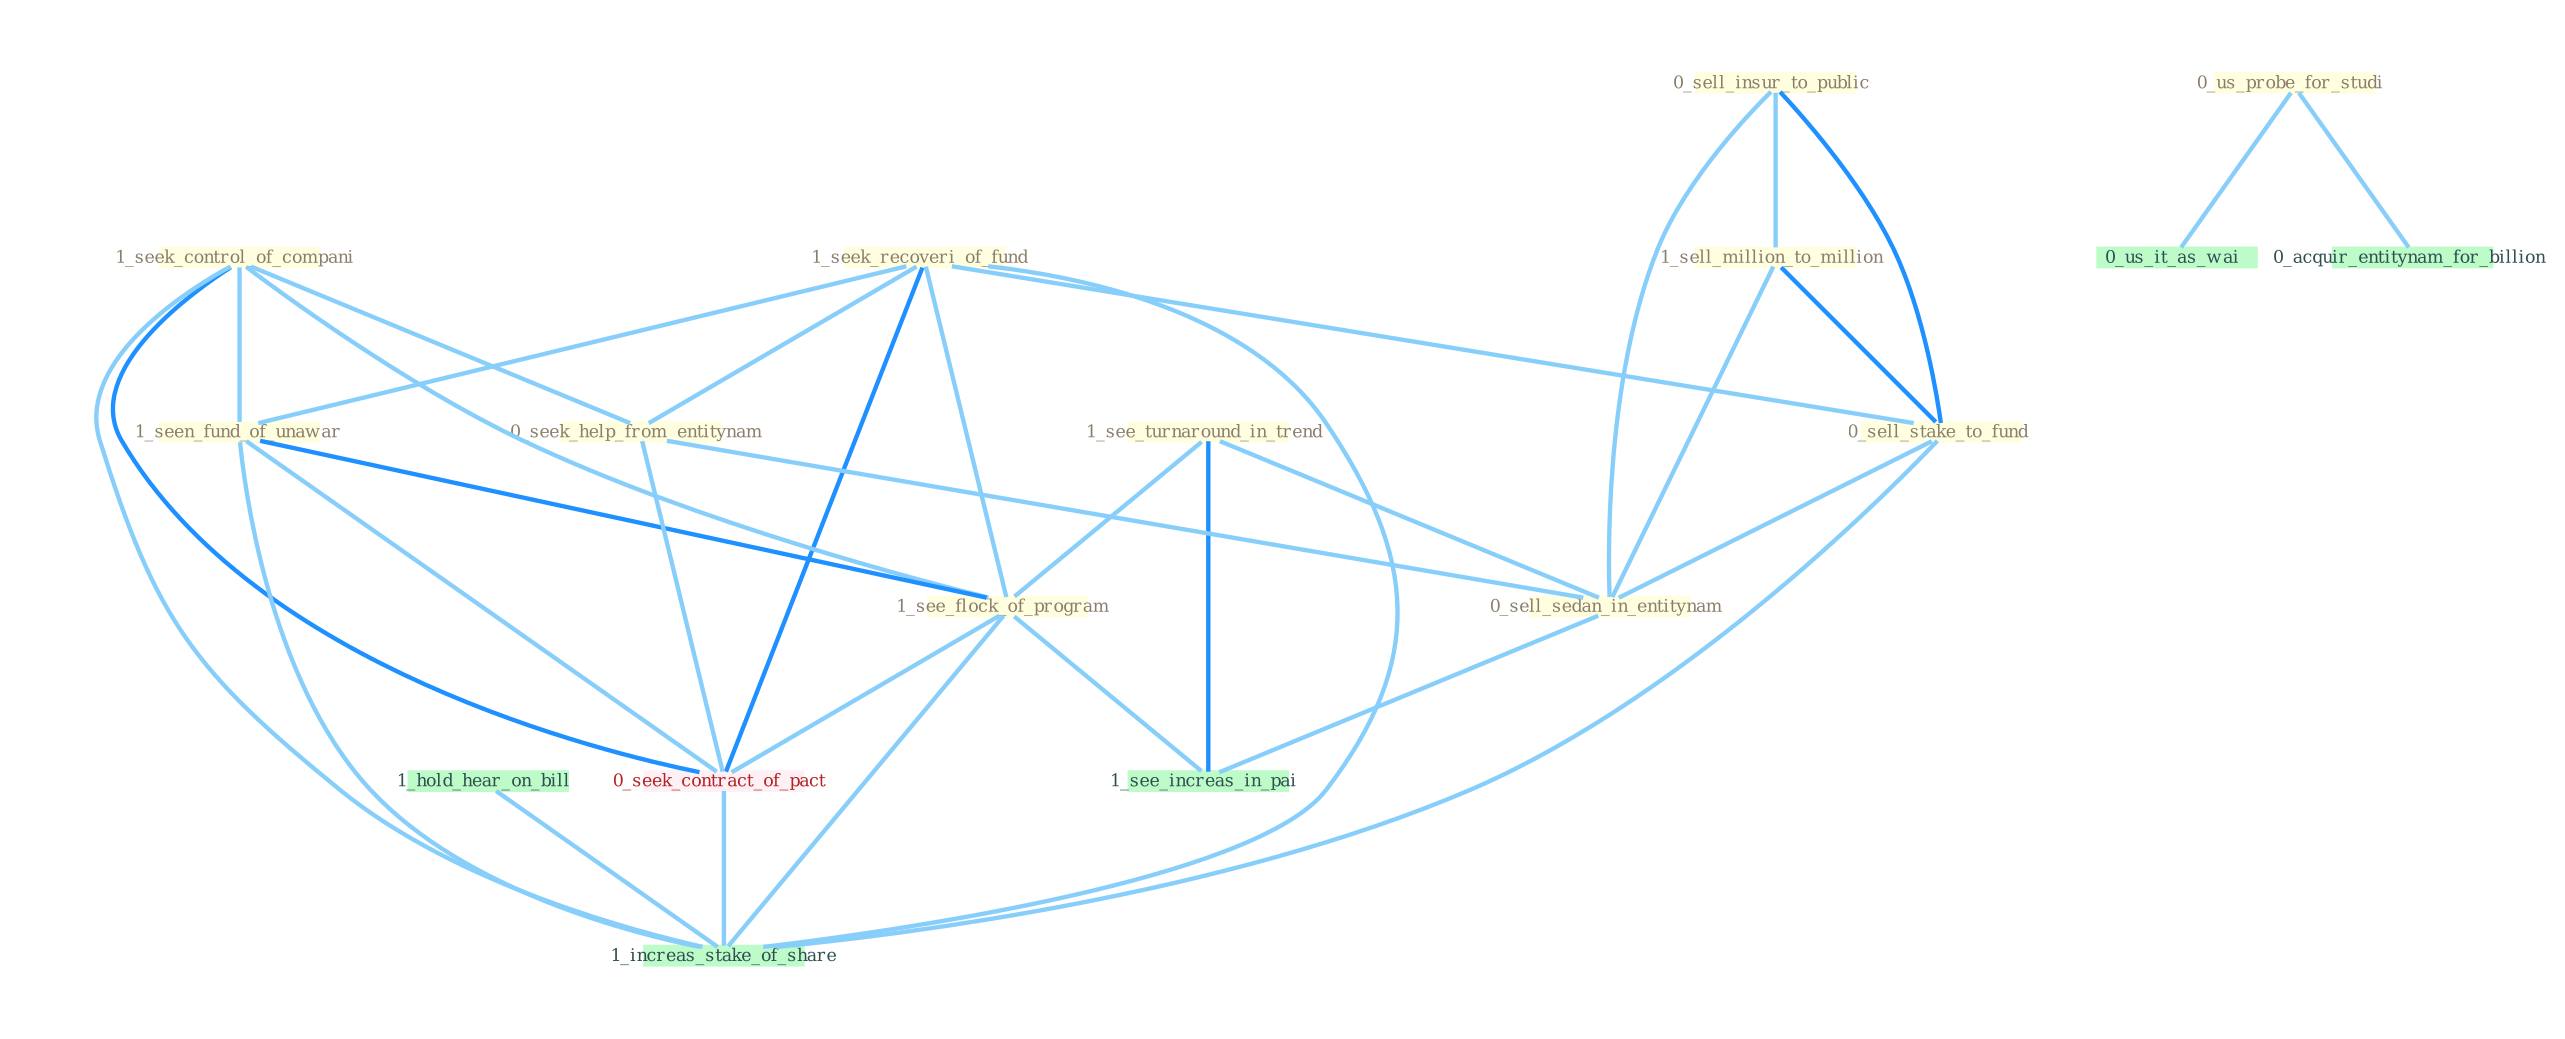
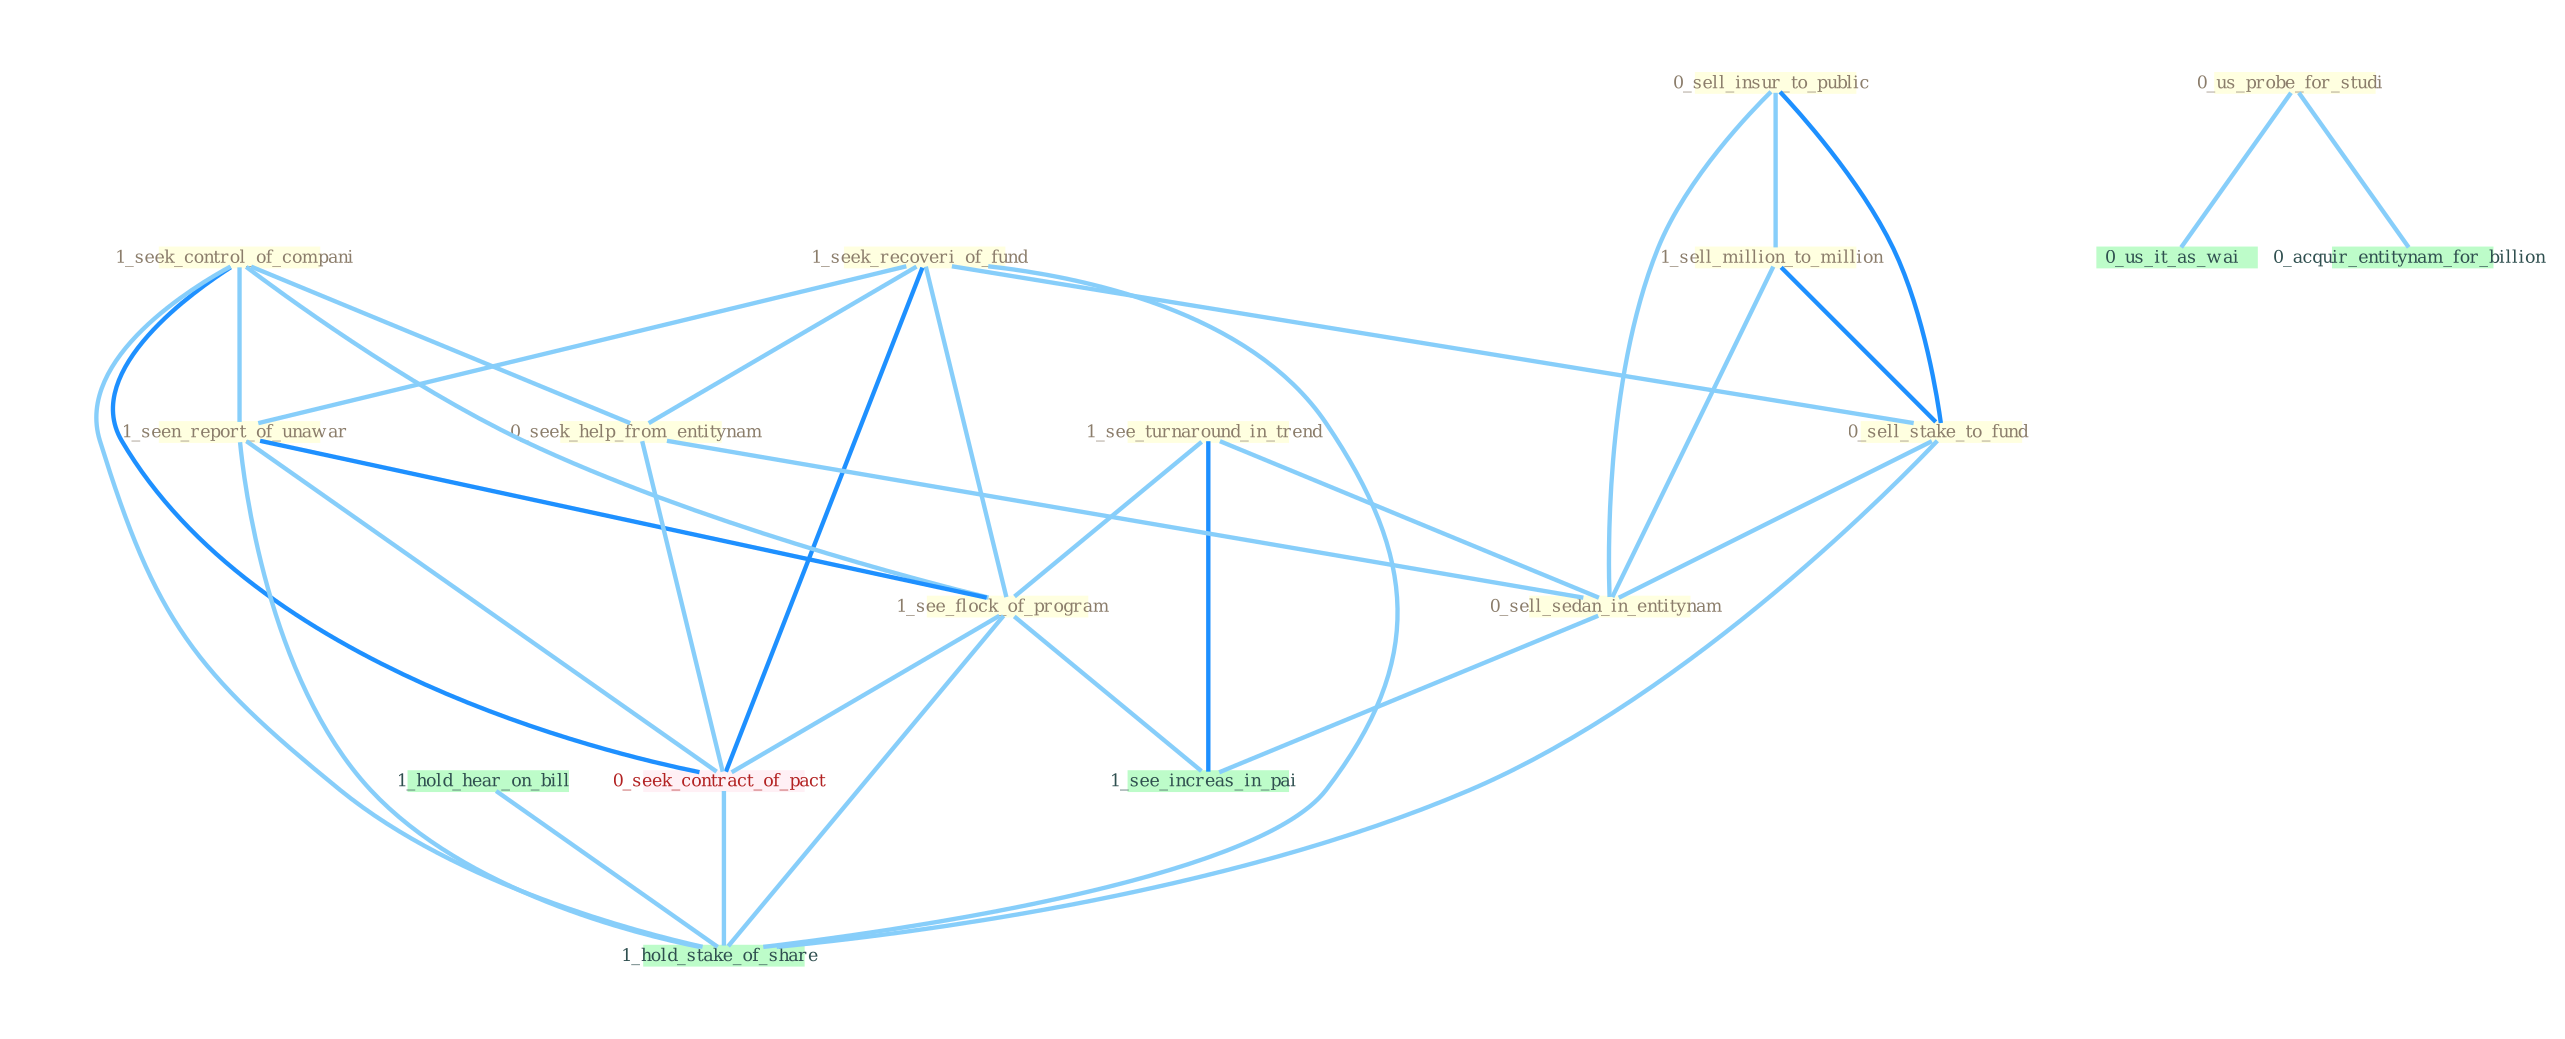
  graph {
    node [color="#ffffe0" fixedsize=true fontcolor="#8b7d6b" fontsize=4 shape=polygon style=filled]
    edge [color="#87cefa" w=1]
    "1_seek_recoveri_of_fund " [height=.06 width=.5]
    "1_see_turnaround_in_trend " [height=.06 width=.5]
    "0_sell_insur_to_public " [height=.06 width=.5]
    "1_seek_control_of_compani " [height=.06 width=.5]
-   "1_seen_report_of_unawar " [height=.06 width=.5 label="1_seen_fund_of_unawar"]
+   "1_seen_report_of_unawar " [height=.06 width=.5]
    "1_sell_million_to_million " [height=.06 width=.5]
    "0_sell_stake_to_fund " [height=.06 width=.5]
    "1_see_flock_of_program " [height=.06 width=.5]
    "0_seek_help_from_entitynam " [height=.06 width=.5]
    "0_us_probe_for_studi " [height=.06 width=.5]
    "0_sell_sedan_in_entitynam " [height=.06 width=.5]
    "0_seek_contract_of_pact " [color="#fff0f5" fontcolor="#b22222" height=.06 width=.5]
-   "1_hold_stake_of_share " [color="#BDFCC9" fontcolor="#2f4f4f" height=.06 width=.5 label="1_increas_stake_of_share"]
+   "1_hold_stake_of_share " [color="#BDFCC9" fontcolor="#2f4f4f" height=.06 width=.5]
    "1_see_increas_in_pai " [color="#BDFCC9" fontcolor="#2f4f4f" height=.06 width=.5]
    "0_us_it_as_wai " [color="#BDFCC9" fontcolor="#2f4f4f" height=.06 width=.5]
    "0_acquir_entitynam_for_billion " [color="#BDFCC9" fontcolor="#2f4f4f" height=.06 width=.5]
    "1_hold_hear_on_bill " [color="#BDFCC9" fontcolor="#2f4f4f" height=.06 width=.5]
    subgraph sub_1 {
      "1_seek_recoveri_of_fund "
      "1_see_turnaround_in_trend "
      "0_sell_insur_to_public "
      "1_seek_control_of_compani "
      "1_seen_report_of_unawar "
      "1_sell_million_to_million "
      "0_sell_stake_to_fund "
      "1_see_flock_of_program "
      "0_seek_help_from_entitynam "
      "0_us_probe_for_studi "
      "0_sell_sedan_in_entitynam "
    }
    subgraph sub_2 {
      "0_seek_contract_of_pact "
    }
    "1_seek_recoveri_of_fund " -- "1_seen_report_of_unawar "
    "1_seek_recoveri_of_fund " -- "0_sell_stake_to_fund "
    "1_seek_recoveri_of_fund " -- "1_see_flock_of_program "
    "1_seek_recoveri_of_fund " -- "0_seek_help_from_entitynam "
    "1_seek_recoveri_of_fund " -- "0_seek_contract_of_pact " [color="#1e90ff" w=2]
    "1_seek_recoveri_of_fund " -- "1_hold_stake_of_share "
    "1_see_turnaround_in_trend " -- "1_see_flock_of_program "
    "1_see_turnaround_in_trend " -- "0_sell_sedan_in_entitynam "
    "1_see_turnaround_in_trend " -- "1_see_increas_in_pai " [color="#1e90ff" w=2]
    "0_sell_insur_to_public " -- "1_sell_million_to_million " [w=2]
    "0_sell_insur_to_public " -- "0_sell_stake_to_fund " [color="#1e90ff" w=2]
    "0_sell_insur_to_public " -- "0_sell_sedan_in_entitynam "
    "1_seek_control_of_compani " -- "1_seen_report_of_unawar "
    "1_seek_control_of_compani " -- "1_see_flock_of_program "
    "1_seek_control_of_compani " -- "0_seek_help_from_entitynam "
    "1_seek_control_of_compani " -- "0_seek_contract_of_pact " [color="#1e90ff" w=2]
    "1_seek_control_of_compani " -- "1_hold_stake_of_share "
    "1_seen_report_of_unawar " -- "1_see_flock_of_program " [color="#1e90ff"]
    "1_seen_report_of_unawar " -- "0_seek_contract_of_pact "
    "1_seen_report_of_unawar " -- "1_hold_stake_of_share "
    "1_sell_million_to_million " -- "0_sell_stake_to_fund " [color="#1e90ff" w=2]
    "1_sell_million_to_million " -- "0_sell_sedan_in_entitynam "
    "0_sell_stake_to_fund " -- "0_sell_sedan_in_entitynam "
    "0_sell_stake_to_fund " -- "1_hold_stake_of_share "
    "1_see_flock_of_program " -- "0_seek_contract_of_pact "
    "1_see_flock_of_program " -- "1_hold_stake_of_share "
    "1_see_flock_of_program " -- "1_see_increas_in_pai "
    "0_seek_help_from_entitynam " -- "0_sell_sedan_in_entitynam "
    "0_seek_help_from_entitynam " -- "0_seek_contract_of_pact "
    "0_us_probe_for_studi " -- "0_us_it_as_wai "
    "0_us_probe_for_studi " -- "0_acquir_entitynam_for_billion "
    "0_sell_sedan_in_entitynam " -- "1_see_increas_in_pai "
    "0_seek_contract_of_pact " -- "1_hold_stake_of_share "
    "1_hold_hear_on_bill " -- "1_hold_stake_of_share "
  }
